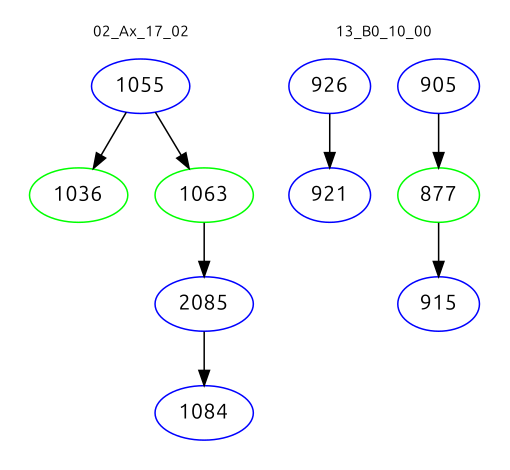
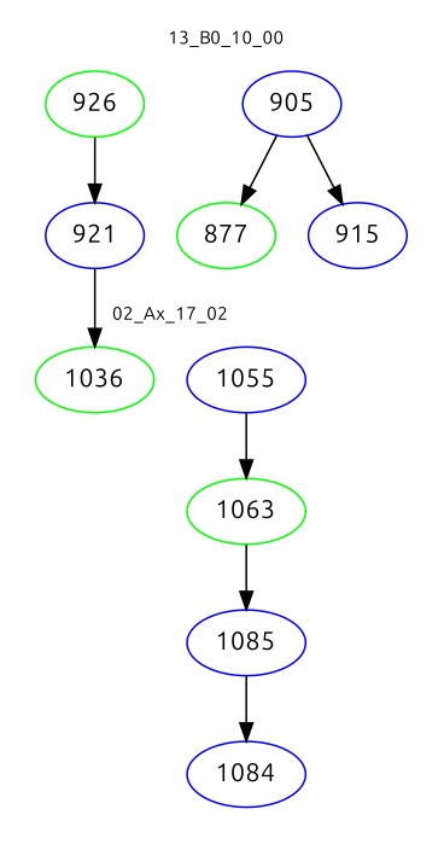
  digraph {
    fontname=Ubuntu
    node [color=blue fontname=Ubuntu]
    edge [color=black fontname=Ubuntu]
    n1 [label=1055]
    n2 [color=green label=1036]
    n3 [color=green label=1063]
-   n4 [label=2085]
+   n4 [label=1085]
    n5 [label=1084]
    n6 [label=905]
    n7 [color=green label=877]
    n8 [label=915]
-   n9 [label=926]
+   n9 [color=green label=926]
    n10 [label=921]
    subgraph cluster_1 {
      color=white
      fontsize=10
      label="02_Ax_17_02"
      n1
      n2
      n3
      n4
      n5
    }
    subgraph cluster_2 {
      color=white
      fontsize=10
      label="13_B0_10_00"
      n6
      n7
      n8
      n9
      n10
    }
-   n1 -> n2
+   n10 -> n2
    n1 -> n3
    n3 -> n4
    n4 -> n5
    n6 -> n7
-   n7 -> n8
+   n6 -> n8
    n9 -> n10
  }
